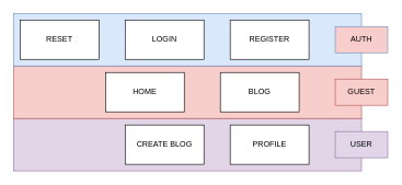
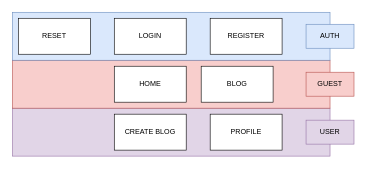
  <mxCell id="0" />
  <mxCell id="1" parent="0" />
  <mxCell id="2" value="" style="rounded=0;whiteSpace=wrap;html=1;fillColor=#e1d5e7;strokeColor=#9673a6;" vertex="1" parent="1"><mxGeometry x="20" y="180" width="530" height="80" as="geometry" /></mxCell>
  <mxCell id="3" value="" style="rounded=0;whiteSpace=wrap;html=1;fillColor=#f8cecc;strokeColor=#b85450;" vertex="1" parent="1"><mxGeometry x="20" y="100" width="530" height="80" as="geometry" /></mxCell>
  <mxCell id="4" value="" style="rounded=0;whiteSpace=wrap;html=1;fillColor=#dae8fc;strokeColor=#6c8ebf;" vertex="1" parent="1"><mxGeometry x="20" y="20" width="530" height="80" as="geometry" /></mxCell>
  <mxCell id="5" value="LOGIN" style="rounded=0;whiteSpace=wrap;html=1;" vertex="1" parent="1"><mxGeometry x="190" y="30" width="120" height="60" as="geometry" /></mxCell>
  <mxCell id="6" value="REGISTER" style="rounded=0;whiteSpace=wrap;html=1;" vertex="1" parent="1"><mxGeometry x="350" y="30" width="120" height="60" as="geometry" /></mxCell>
  <mxCell id="7" value="RESET" style="rounded=0;whiteSpace=wrap;html=1;" vertex="1" parent="1"><mxGeometry x="30" y="30" width="120" height="60" as="geometry" /></mxCell>
- <mxCell id="8" value="HOME" style="rounded=0;whiteSpace=wrap;html=1;" vertex="1" parent="1"><mxGeometry x="160" y="110" width="120" height="60" as="geometry" /></mxCell>
+ <mxCell id="8" value="HOME" style="rounded=0;whiteSpace=wrap;html=1;" vertex="1" parent="1"><mxGeometry x="190" y="110" width="120" height="60" as="geometry" /></mxCell>
  <mxCell id="9" value="BLOG" style="rounded=0;whiteSpace=wrap;html=1;" vertex="1" parent="1"><mxGeometry x="335" y="110" width="120" height="60" as="geometry" /></mxCell>
  <mxCell id="10" value="CREATE BLOG" style="rounded=0;whiteSpace=wrap;html=1;" vertex="1" parent="1"><mxGeometry x="190" y="190" width="120" height="60" as="geometry" /></mxCell>
  <mxCell id="11" value="PROFILE" style="rounded=0;whiteSpace=wrap;html=1;" vertex="1" parent="1"><mxGeometry x="350" y="190" width="120" height="60" as="geometry" /></mxCell>
- <mxCell id="12" value="AUTH" style="rounded=0;whiteSpace=wrap;html=1;fillColor=#f8cecc;strokeColor=#6c8ebf;" vertex="1" parent="1"><mxGeometry x="510" y="40" width="80" height="40" as="geometry" /></mxCell>
+ <mxCell id="12" value="AUTH" style="rounded=0;whiteSpace=wrap;html=1;fillColor=#dae8fc;strokeColor=#6c8ebf;" vertex="1" parent="1"><mxGeometry x="510" y="40" width="80" height="40" as="geometry" /></mxCell>
  <mxCell id="13" value="GUEST" style="rounded=0;whiteSpace=wrap;html=1;fillColor=#f8cecc;strokeColor=#b85450;" vertex="1" parent="1"><mxGeometry x="510" y="120" width="80" height="40" as="geometry" /></mxCell>
  <mxCell id="14" value="USER" style="rounded=0;whiteSpace=wrap;html=1;fillColor=#e1d5e7;strokeColor=#9673a6;" vertex="1" parent="1"><mxGeometry x="510" y="200" width="80" height="40" as="geometry" /></mxCell>
